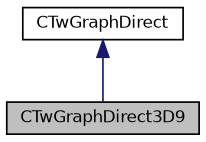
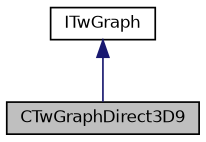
  digraph {
    node [color=black fontname=Helvetica fontsize=10 shape=record style=filled]
    n1 [fillcolor=grey75 fontcolor=black height=0.2 label=CTwGraphDirect3D9 width=0.4]
-   n2 [fillcolor=white height=0.2 label=CTwGraphDirect width=0.4]
+   n2 [fillcolor=white height=0.2 label=ITwGraph width=0.4]
    n2 -> n1 [color=midnightblue dir=back fontname=Helvetica fontsize=10 labelfontname=Helvetica labelfontsize=10 style=solid]
  }
